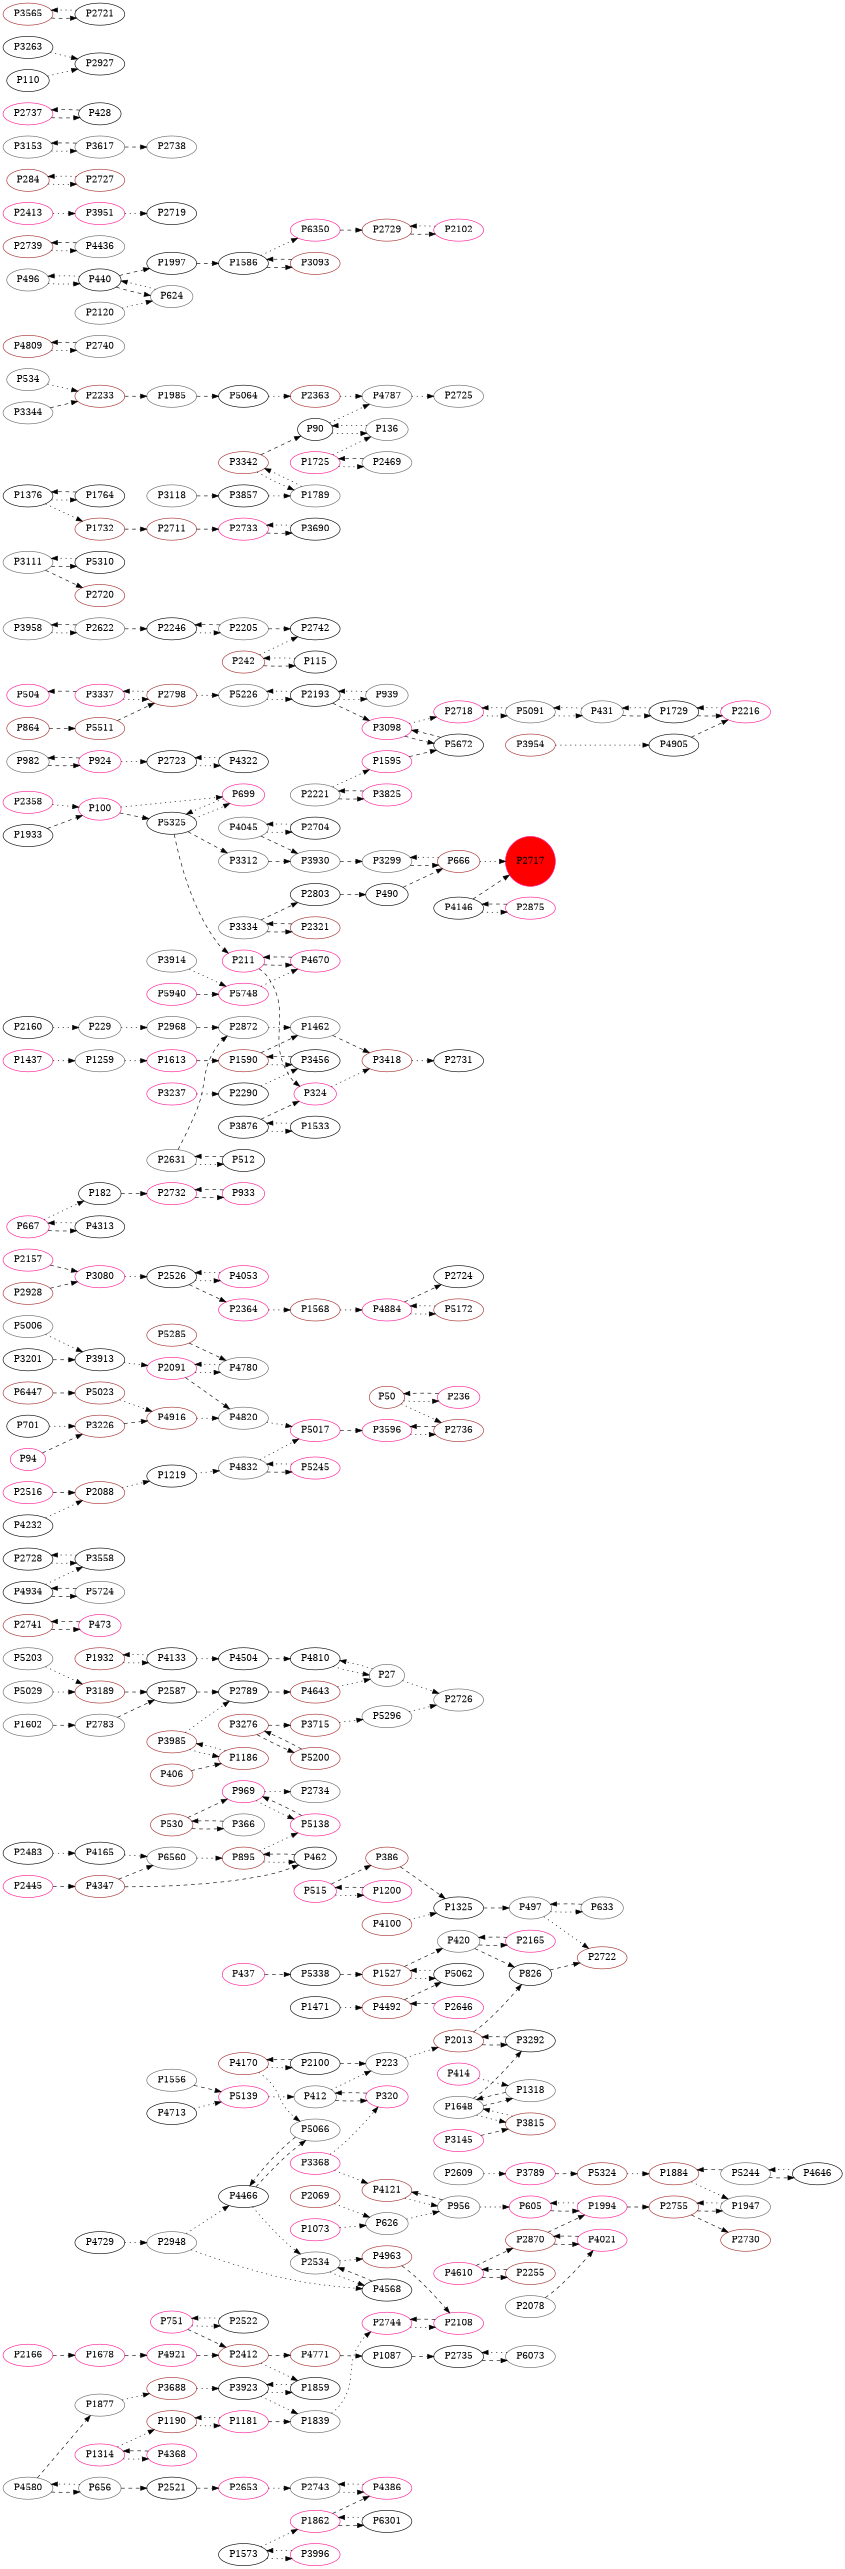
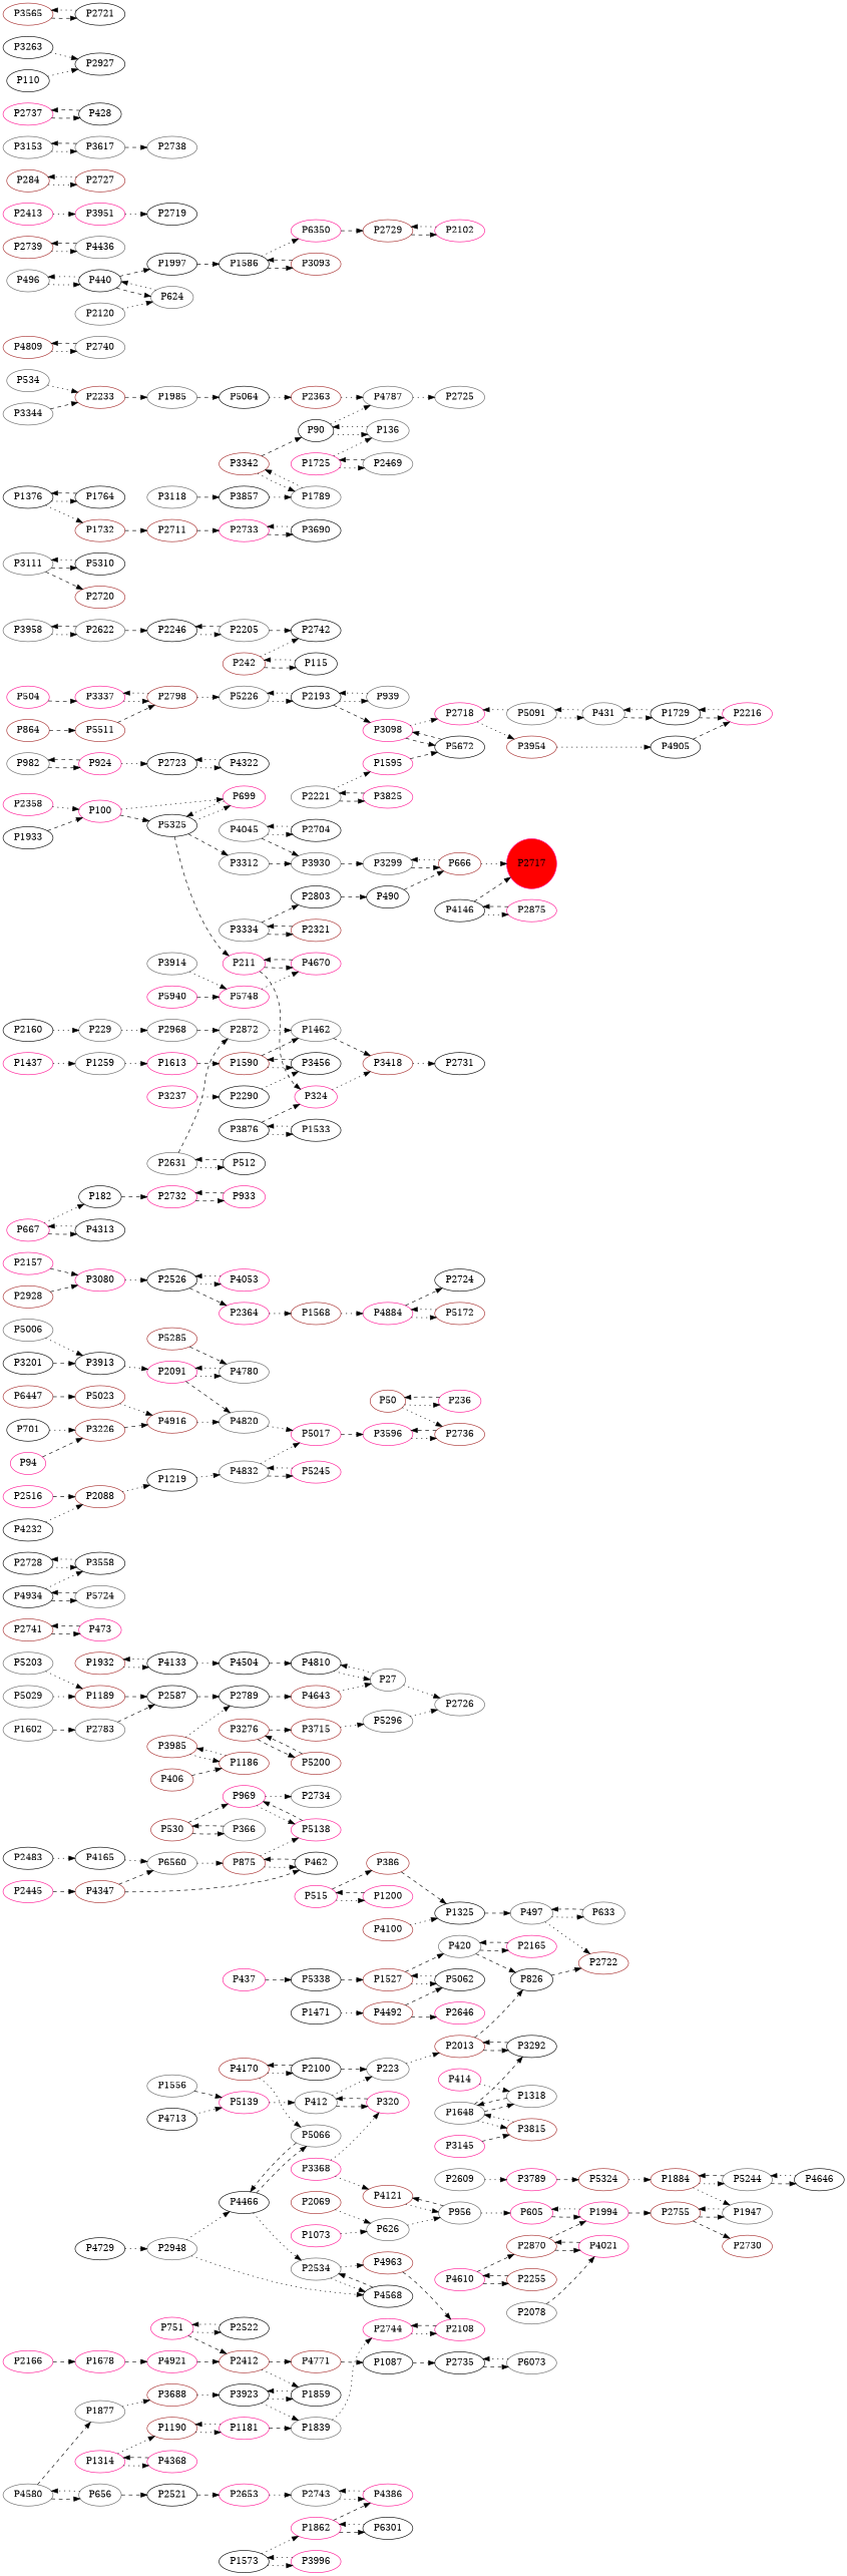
  digraph {
    rankdir=LR
    node [color=black]
    edge [style=dotted]
    P1190 [color=brown]
    P1181 [color=deeppink]
    P1839 [color=gray40]
    P2744 [color=deeppink]
    P2948 [color=gray40]
    P4568
    P4466
    P2534 [color=gray40]
    P5066 [color=gray40]
    P4963 [color=brown]
    P530 [color=brown]
    P969 [color=deeppink]
    P366 [color=gray40]
    P2734 [color=gray40]
    P5138 [color=deeppink]
    P1932 [color=brown]
    P4133
    P4504
    P4810
    P2741 [color=brown]
    P473 [color=deeppink]
    P2728
    P3558
    P5017 [color=deeppink]
    P3596 [color=deeppink]
    P2736 [color=brown]
    P1527 [color=brown]
    P5062
    P420 [color=gray40]
    P2165 [color=deeppink]
    P826
    P4884 [color=deeppink]
    P2724
    P5172 [color=brown]
    P667 [color=deeppink]
    P182
    P4313
    P2732 [color=deeppink]
    P933 [color=deeppink]
    P2358 [color=deeppink]
    P100 [color=deeppink]
    P5325
    P699 [color=deeppink]
    P3312 [color=gray40]
    P211 [color=deeppink]
    P5006 [color=gray40]
    P3913
    P2091 [color=deeppink]
    P4820 [color=gray40]
    P4780 [color=gray40]
    P2743 [color=gray40]
    P4386 [color=deeppink]
    P666 [color=brown]
    P3299 [color=gray40]
    P2717 [color=deeppink fillcolor=red shape=circle style=filled]
    P2108 [color=deeppink]
    P982 [color=gray40]
    P924 [color=deeppink]
    P2723
    P4322
    P497 [color=gray40]
    P1325
    P2722 [color=brown]
    P633 [color=gray40]
    P504 [color=deeppink]
    P3337 [color=deeppink]
    P2798 [color=brown]
    P5226 [color=gray40]
    P3958 [color=gray40]
    P2622 [color=gray40]
    P2246
    P2205 [color=gray40]
    P1947 [color=gray40]
    P2755 [color=brown]
    P2730 [color=brown]
    P236 [color=deeppink]
    P50 [color=brown]
    P939 [color=gray40]
    P2193
    P3098 [color=deeppink]
    P5672
    P2718 [color=deeppink]
    P242 [color=brown]
    P2742
    P115
    P3111 [color=gray40]
    P5310
    P2720 [color=brown]
    P2609 [color=gray40]
    P3789 [color=deeppink]
    P5324 [color=brown]
    P1884 [color=brown]
    P1376
    P1764
    P1732 [color=brown]
    P2711 [color=brown]
    n97 [color=gray40 label=P27]
    P515 [color=deeppink]
    P386 [color=brown]
    P1200 [color=deeppink]
    P4053 [color=deeppink]
    P2526
    P2364 [color=deeppink]
    P1568 [color=brown]
    P2587
    P2789
    P4643 [color=brown]
    P1994 [color=deeppink]
    P605 [color=deeppink]
    P751 [color=deeppink]
    P2522
    P2412 [color=brown]
    P1859
    P4771 [color=brown]
    P3930 [color=gray40]
    P4670 [color=deeppink]
    P324 [color=deeppink]
    P1259 [color=gray40]
    P1613 [color=deeppink]
    P1590 [color=brown]
    P1462 [color=gray40]
    P3456
    P534 [color=gray40]
    P2233 [color=brown]
    P1985 [color=gray40]
    P5064
    P4809 [color=brown]
    P2740 [color=gray40]
    P2157 [color=deeppink]
    P3080 [color=deeppink]
    P2928 [color=brown]
    P5139 [color=deeppink]
    P412 [color=gray40]
    P223 [color=gray40]
    P320 [color=deeppink]
    P2013 [color=brown]
    P1678 [color=deeppink]
    P4921 [color=deeppink]
-   P875 [color=brown label=P895]
+   P875 [color=brown]
    P462
    P6560 [color=gray40]
    P2221 [color=gray40]
    P1595 [color=deeppink]
    P3825 [color=deeppink]
    P136 [color=gray40]
    P90
    P4787 [color=gray40]
    P2725 [color=gray40]
    P1877 [color=gray40]
    P3688 [color=brown]
    P3923
    P229 [color=gray40]
    P2968 [color=gray40]
    P2872 [color=gray40]
    P496 [color=gray40]
    P440
    P1997
    P624 [color=gray40]
    P1586
    P3276 [color=brown]
    P5200 [color=brown]
    P3715 [color=brown]
    P5296 [color=gray40]
    P490
    P414 [color=deeppink]
    P1318 [color=gray40]
    P1648 [color=gray40]
    P3292
    P3815 [color=brown]
    P5748 [color=deeppink]
    P2726 [color=gray40]
    P437 [color=deeppink]
    P5338
    P431 [color=gray40]
    P1729
    P5091 [color=gray40]
    P2216 [color=deeppink]
    P6350 [color=deeppink]
    P3093 [color=brown]
    P2729 [color=brown]
    P2102 [color=deeppink]
    P2120 [color=gray40]
    P864 [color=brown]
    P5511 [color=brown]
    P4347 [color=brown]
    P4610 [color=deeppink]
    P2255 [color=brown]
    P2870 [color=brown]
    P4021 [color=deeppink]
    P3418 [color=brown]
    P1789 [color=gray40]
    P3342 [color=brown]
    P4832 [color=gray40]
    P1219
    P5245 [color=deeppink]
    P2731
    P626 [color=gray40]
    P956 [color=gray40]
    P4121 [color=brown]
    P1725 [color=deeppink]
    P2469 [color=gray40]
    P1862 [color=deeppink]
    P6301
    P4045 [color=gray40]
    P2704
    P2445 [color=deeppink]
    P5203 [color=gray40]
-   P1189 [color=brown label=P3189]
+   P1189 [color=brown]
    P1933
    P1573
    P3996 [color=deeppink]
    P4170 [color=brown]
    P2100
    P1087
    P2735
    P2733 [color=deeppink]
    P3690
    P2069 [color=brown]
    P4934
    P5724 [color=gray40]
    P2739 [color=brown]
    P4436 [color=gray40]
    P6447 [color=brown]
    P5023 [color=brown]
    P4916 [color=brown]
    P406 [color=brown]
    P1186 [color=brown]
    P3985 [color=brown]
    P3857
    P6073 [color=gray40]
    P4492 [color=brown]
    P1471
    P2413 [color=deeppink]
    P3951 [color=deeppink]
    P2719
    P4146
    P2875 [color=deeppink]
    P3226 [color=brown]
    P701
    P284 [color=brown]
    P2727 [color=brown]
    P2483
    P4165
    P3334 [color=gray40]
    P2321 [color=brown]
    P2803
    P2363 [color=brown]
    P2631 [color=gray40]
    P512
    P1602 [color=gray40]
    P2783 [color=gray40]
    P3153 [color=gray40]
    P3617 [color=gray40]
    P2738 [color=gray40]
    P2646 [color=deeppink]
    P1314 [color=deeppink]
    P4368 [color=deeppink]
    P2653 [color=deeppink]
    P2088 [color=brown]
    P5029 [color=gray40]
    P1437 [color=deeppink]
    P3237 [color=deeppink]
    P2290
    P3368 [color=deeppink]
    P5244 [color=gray40]
    P1556 [color=gray40]
    P3145 [color=deeppink]
    P2516 [color=deeppink]
    P4580 [color=gray40]
    P656 [color=gray40]
    P2521
    P4646
    P2737 [color=deeppink]
    P428
    P3954 [color=brown]
    P4905
    P3914 [color=gray40]
    P3263
    P2927
    P4232
    P2166 [color=deeppink]
    P3201
    P4100 [color=brown]
    P5285 [color=brown]
    P1533
    P3876
    P2078 [color=gray40]
    P94 [color=deeppink]
    P110
    P3565 [color=brown]
    P2721
    P3344 [color=gray40]
    P4713
    P4729
    P2160
    P1073 [color=deeppink]
    P5940 [color=deeppink]
    P3118 [color=gray40]
    P1190 -> P1181
    P1181 -> P1190
    P1181 -> P1839 [style=dashed]
    P1839 -> P2744
    P2744 -> P2108
    P2948 -> P4568
    P2948 -> P4466
    P4568 -> P2534 [style=dashed]
    P4466 -> P2534
    P4466 -> P5066 [style=dashed]
    P2534 -> P4568
    P2534 -> P4963
    P5066 -> P4466 [style=dashed]
    P4963 -> P2108 [style=dashed]
    P530 -> P969 [style=dashed]
    P530 -> P366 [style=dashed]
    P969 -> P2734
    P969 -> P5138
    P366 -> P530 [style=dashed]
    P5138 -> P969 [style=dashed]
    P1932 -> P4133
    P4133 -> P1932
    P4133 -> P4504
    P4504 -> P4810 [style=dashed]
    P4810 -> n97
    P2741 -> P473 [style=dashed]
    P473 -> P2741 [style=dashed]
    P2728 -> P3558
    P3558 -> P2728
    P5017 -> P3596 [style=dashed]
    P3596 -> P2736
    P2736 -> P3596 [style=dashed]
    P1527 -> P5062
    P1527 -> P420 [style=dashed]
    P5062 -> P1527
    P420 -> P2165 [style=dashed]
    P420 -> P826 [style=dashed]
    P2165 -> P420 [style=dashed]
    P826 -> P2722 [style=dashed]
    P4884 -> P2724 [style=dashed]
    P4884 -> P5172
    P5172 -> P4884
    P667 -> P182
    P667 -> P4313 [style=dashed]
    P182 -> P2732 [style=dashed]
    P4313 -> P667
    P2732 -> P933 [style=dashed]
    P933 -> P2732 [style=dashed]
    P2358 -> P100
    P100 -> P5325 [style=dashed]
    P100 -> P699
    P5325 -> P699
    P5325 -> P3312 [style=dashed]
    P5325 -> P211 [style=dashed]
    P699 -> P5325
    P3312 -> P3930 [style=dashed]
    P211 -> P4670 [style=dashed]
    P211 -> P324 [style=dashed]
    P5006 -> P3913
    P3913 -> P2091
    P2091 -> P4820 [style=dashed]
    P2091 -> P4780
    P4820 -> P5017
    P4780 -> P2091
    P2743 -> P4386
    P4386 -> P2743
    P666 -> P3299
    P666 -> P2717
    P3299 -> P666 [style=dashed]
    P2108 -> P2744 [style=dashed]
    P982 -> P924 [style=dashed]
    P924 -> P982 [style=dashed]
    P924 -> P2723
    P2723 -> P4322
    P4322 -> P2723
    P497 -> P2722
    P497 -> P633
    P1325 -> P497 [style=dashed]
    P633 -> P497 [style=dashed]
-   P3337 -> P504 [style=dashed]
+   P504 -> P3337 [style=dashed]
    P3337 -> P2798
    P2798 -> P3337
    P2798 -> P5226
    P5226 -> P2193
    P3958 -> P2622
    P2622 -> P3958 [style=dashed]
    P2622 -> P2246 [style=dashed]
    P2246 -> P2205
    P2205 -> P2246 [style=dashed]
    P2205 -> P2742 [style=dashed]
    P1947 -> P2755
    P2755 -> P1947 [style=dashed]
    P2755 -> P2730 [style=dashed]
    P236 -> P50 [style=dashed]
    P50 -> P2736
    P50 -> P236
    P939 -> P2193
    P2193 -> P5226
    P2193 -> P939
    P2193 -> P3098 [style=dashed]
    P3098 -> P5672 [style=dashed]
    P3098 -> P2718
    P5672 -> P3098 [style=dashed]
-   P2718 -> P5091
+   P2718 -> P3954
    P242 -> P2742
    P242 -> P115 [style=dashed]
    P115 -> P242
    P3111 -> P5310 [style=dashed]
    P3111 -> P2720 [style=dashed]
    P5310 -> P3111
    P2609 -> P3789
    P3789 -> P5324 [style=dashed]
    P5324 -> P1884
    P1884 -> P1947
+   P1884 -> P5244
    P1376 -> P1764
    P1376 -> P1732
    P1764 -> P1376 [style=dashed]
    P1732 -> P2711 [style=dashed]
    P2711 -> P2733 [style=dashed]
    n97 -> P4810
    n97 -> P2726
    P515 -> P386 [style=dashed]
    P515 -> P1200
    P386 -> P1325 [style=dashed]
    P1200 -> P515 [style=dashed]
    P4053 -> P2526
    P2526 -> P4053
    P2526 -> P2364 [style=dashed]
    P2364 -> P1568
    P1568 -> P4884
    P2587 -> P2789 [style=dashed]
    P2789 -> P4643 [style=dashed]
    P4643 -> n97
    P1994 -> P2755 [style=dashed]
    P1994 -> P605
    P605 -> P1994 [style=dashed]
    P751 -> P2522
    P751 -> P2412 [style=dashed]
    P2522 -> P751
    P2412 -> P1859
    P2412 -> P4771 [style=dashed]
    P1859 -> P3923
    P4771 -> P1087 [style=dashed]
    P3930 -> P3299 [style=dashed]
    P4670 -> P211 [style=dashed]
    P324 -> P3418
    P1259 -> P1613
    P1613 -> P1590 [style=dashed]
    P1590 -> P1462 [style=dashed]
    P1590 -> P3456
    P1462 -> P3418 [style=dashed]
    P3456 -> P1590 [style=dashed]
    P534 -> P2233
    P2233 -> P1985 [style=dashed]
    P1985 -> P5064 [style=dashed]
    P5064 -> P2363
    P4809 -> P2740
    P2740 -> P4809 [style=dashed]
    P2157 -> P3080 [style=dashed]
    P3080 -> P2526
    P2928 -> P3080 [style=dashed]
    P5139 -> P412
    P412 -> P223
    P412 -> P320 [style=dashed]
    P223 -> P2013
    P320 -> P412 [style=dashed]
    P2013 -> P826 [style=dashed]
    P2013 -> P3292 [style=dashed]
    P1678 -> P4921 [style=dashed]
    P4921 -> P2412 [style=dashed]
    P875 -> P5138
    P875 -> P462
    P462 -> P875 [style=dashed]
    P6560 -> P875
    P2221 -> P1595
    P2221 -> P3825 [style=dashed]
    P1595 -> P5672 [style=dashed]
    P3825 -> P2221 [style=dashed]
    P136 -> P90
    P90 -> P136
    P90 -> P4787
    P4787 -> P2725
    P1877 -> P3688
    P3688 -> P3923
    P3923 -> P1839
    P3923 -> P1859
    P229 -> P2968
    P2968 -> P2872 [style=dashed]
    P2872 -> P1462
    P496 -> P440
    P440 -> P496
    P440 -> P1997 [style=dashed]
    P440 -> P624 [style=dashed]
    P1997 -> P1586 [style=dashed]
    P624 -> P440
    P1586 -> P6350
    P1586 -> P3093 [style=dashed]
    P3276 -> P5200 [style=dashed]
    P3276 -> P3715 [style=dashed]
    P5200 -> P3276 [style=dashed]
    P3715 -> P5296
    P5296 -> P2726
    P490 -> P666 [style=dashed]
    P414 -> P1318
    P1318 -> P1648 [style=dashed]
    P1648 -> P1318 [style=dashed]
    P1648 -> P3292 [style=dashed]
    P1648 -> P3815
    P3292 -> P2013 [style=dashed]
    P3815 -> P1648
    P5748 -> P4670
    P437 -> P5338 [style=dashed]
    P5338 -> P1527 [style=dashed]
    P431 -> P1729 [style=dashed]
    P431 -> P5091
    P1729 -> P431
    P1729 -> P2216 [style=dashed]
    P5091 -> P2718
    P5091 -> P431
    P2216 -> P1729
    P6350 -> P2729 [style=dashed]
    P3093 -> P1586 [style=dashed]
    P2729 -> P2102 [style=dashed]
    P2102 -> P2729
    P2120 -> P624
    P864 -> P5511 [style=dashed]
    P5511 -> P2798 [style=dashed]
    P4347 -> P462 [style=dashed]
    P4347 -> P6560 [style=dashed]
    P4610 -> P2255 [style=dashed]
    P4610 -> P2870 [style=dashed]
    P2255 -> P4610 [style=dashed]
    P2870 -> P1994 [style=dashed]
    P2870 -> P4021 [style=dashed]
    P4021 -> P2870 [style=dashed]
    P3418 -> P2731
    P1789 -> P3342
    P3342 -> P90 [style=dashed]
    P3342 -> P1789
    P4832 -> P5017
    P4832 -> P5245 [style=dashed]
    P1219 -> P4832
    P5245 -> P4832
    P626 -> P956
    P956 -> P605
    P956 -> P4121 [style=dashed]
    P4121 -> P956
    P1725 -> P136
    P1725 -> P2469
    P2469 -> P1725 [style=dashed]
    P1862 -> P4386 [style=dashed]
    P1862 -> P6301 [style=dashed]
    P6301 -> P1862
    P4045 -> P3930 [style=dashed]
    P4045 -> P2704
    P2704 -> P4045
    P2445 -> P4347 [style=dashed]
    P5203 -> P1189
    P1189 -> P2587 [style=dashed]
    P1933 -> P100 [style=dashed]
    P1573 -> P1862
    P1573 -> P3996
    P3996 -> P1573
    P4170 -> P5066
    P4170 -> P2100
    P2100 -> P223 [style=dashed]
    P2100 -> P4170 [style=dashed]
    P1087 -> P2735 [style=dashed]
    P2735 -> P6073 [style=dashed]
    P2733 -> P3690 [style=dashed]
    P3690 -> P2733
    P2069 -> P626
    P4934 -> P3558
    P4934 -> P5724 [style=dashed]
    P5724 -> P4934 [style=dashed]
    P2739 -> P4436
    P4436 -> P2739 [style=dashed]
    P6447 -> P5023 [style=dashed]
    P5023 -> P4916
    P4916 -> P4820
    P406 -> P1186 [style=dashed]
    P1186 -> P3985
    P3985 -> P2789
    P3985 -> P1186
    P3857 -> P1789
    P6073 -> P2735
    P4492 -> P5062 [style=dashed]
    P1471 -> P4492
    P2413 -> P3951
    P3951 -> P2719
    P4146 -> P2717 [style=dashed]
    P4146 -> P2875
    P2875 -> P4146 [style=dashed]
    P3226 -> P4916 [style=dashed]
    P701 -> P3226
    P284 -> P2727
    P2727 -> P284
    P2483 -> P4165
    P4165 -> P6560
    P3334 -> P2321 [style=dashed]
    P3334 -> P2803 [style=dashed]
    P2321 -> P3334 [style=dashed]
    P2803 -> P490 [style=dashed]
    P2363 -> P4787
    P2631 -> P2872 [style=dashed]
    P2631 -> P512
    P512 -> P2631 [style=dashed]
    P1602 -> P2783 [style=dashed]
    P2783 -> P2587 [style=dashed]
    P3153 -> P3617
    P3617 -> P3153 [style=dashed]
    P3617 -> P2738 [style=dashed]
-   P2646 -> P4492 [style=dashed]
+   P4492 -> P2646 [style=dashed]
    P1314 -> P1190
    P1314 -> P4368
    P4368 -> P1314 [style=dashed]
    P2653 -> P2743
    P2088 -> P1219
    P5029 -> P1189
    P1437 -> P1259
    P3237 -> P2290
    P2290 -> P3456
    P3368 -> P320
    P3368 -> P4121
    P5244 -> P1884 [style=dashed]
    P5244 -> P4646 [style=dashed]
    P1556 -> P5139 [style=dashed]
    P3145 -> P3815 [style=dashed]
    P2516 -> P2088 [style=dashed]
    P4580 -> P1877 [style=dashed]
    P4580 -> P656 [style=dashed]
    P656 -> P4580
    P656 -> P2521 [style=dashed]
    P2521 -> P2653 [style=dashed]
    P4646 -> P5244
    P2737 -> P428 [style=dashed]
    P428 -> P2737 [style=dashed]
    P3954 -> P4905
    P4905 -> P2216 [style=dashed]
    P3914 -> P5748
    P3263 -> P2927
    P4232 -> P2088
    P2166 -> P1678 [style=dashed]
    P3201 -> P3913 [style=dashed]
    P4100 -> P1325
    P5285 -> P4780 [style=dashed]
    P1533 -> P3876
    P3876 -> P324 [style=dashed]
    P3876 -> P1533
    P2078 -> P4021 [style=dashed]
    P94 -> P3226 [style=dashed]
    P110 -> P2927
    P3565 -> P2721 [style=dashed]
    P2721 -> P3565
    P3344 -> P2233 [style=dashed]
    P4713 -> P5139
    P4729 -> P2948
    P2160 -> P229
    P1073 -> P626
    P5940 -> P5748 [style=dashed]
    P3118 -> P3857 [style=dashed]
  }
